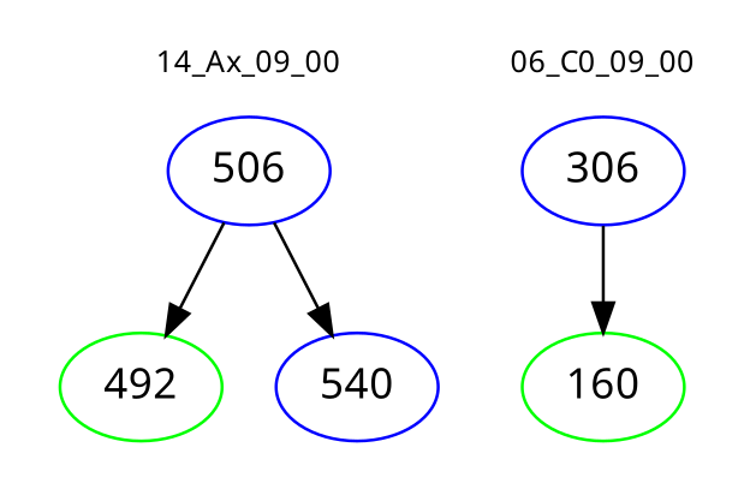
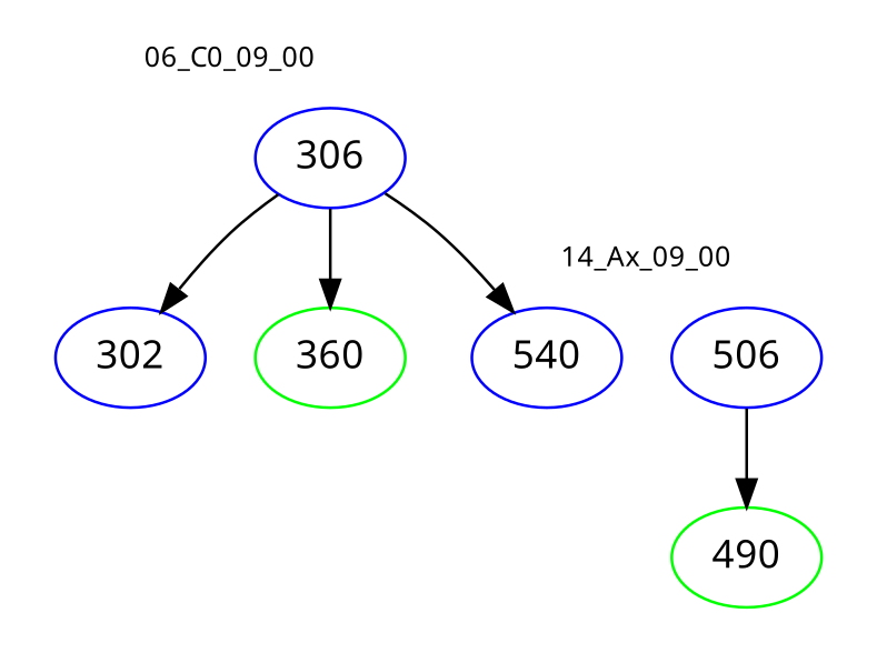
  digraph {
    fontname="Noto Sans"
    node [color=blue fontname="Noto Sans"]
    edge [color=black fontname="Noto Sans"]
    n1 [label=506]
-   n2 [color=green label=492]
+   n2 [color=green label=490]
    n3 [label=540]
    n4 [label=306]
-   n6 [color=green label=160]
+   n5 [label=302]
+   n6 [color=green label=360]
    subgraph cluster_1 {
      color=white
      fontsize=10
      label="14_Ax_09_00"
      n1
      n2
      n3
    }
    subgraph cluster_2 {
      color=white
      fontsize=10
      label="06_C0_09_00"
      n4
+     n5
      n6
    }
    n1 -> n2
-   n1 -> n3
+   n4 -> n3
+   n4 -> n5
    n4 -> n6
  }
